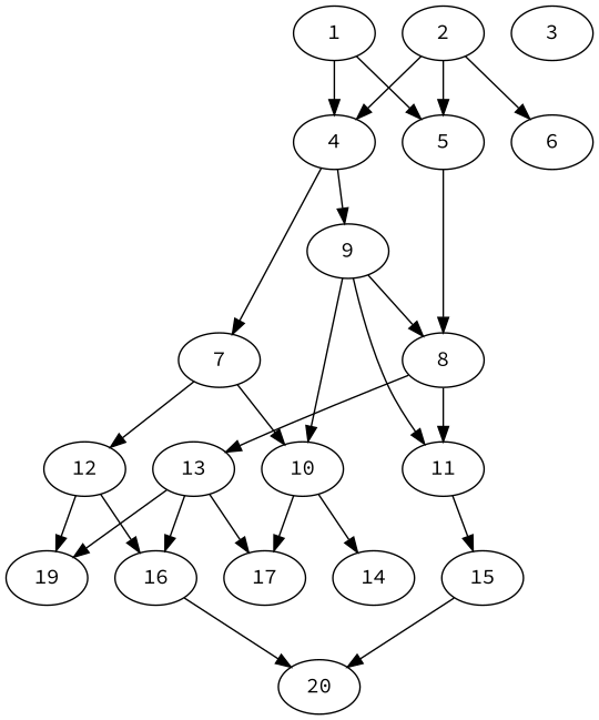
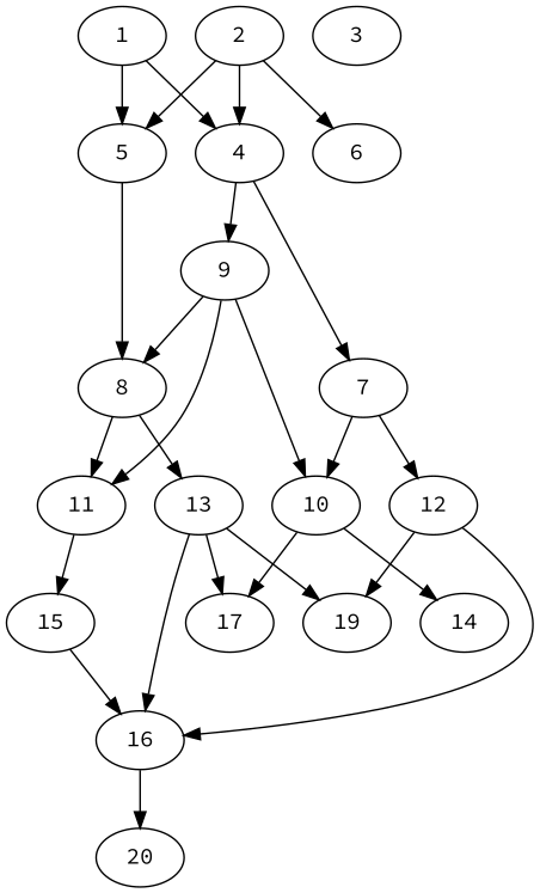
  digraph {
    fontname="Source Code Pro"
    node [alpha=0.15 fontname="Source Code Pro"]
    edge [fontname="Source Code Pro"]
    1 [expect_size=38328320]
    4 [alpha=0.16 expect_size=48013312]
    5 [alpha=0.09 expect_size=21261312]
    7 [alpha=0.09 expect_size=18418688]
    9 [alpha=0.05 expect_size=27139072]
    8 [alpha=0.02 expect_size=11378688]
    10 [alpha=0.17 expect_size=27335680]
    12 [alpha=0.08 expect_size=6668288]
    11 [alpha=0.10 expect_size=17932288]
    13 [alpha=0.09 expect_size=9602048]
    2 [alpha=0.01 expect_size=22224896]
    6 [alpha=0.09 expect_size=50877440]
    3 [alpha=0.05 expect_size=48883712]
    14 [alpha=0.12 expect_size=22471680]
    17 [alpha=0.08 expect_size=8961024]
    16 [expect_size=34682880]
    19 [expect_size=34485248]
    15 [alpha=0.19 expect_size=12689408]
    20 [expect_size=47143936]
    1 -> 4
    1 -> 5
    4 -> 7
    4 -> 9
    5 -> 8
    7 -> 10
    7 -> 12
    9 -> 8
    9 -> 10
    9 -> 11
    8 -> 11
    8 -> 13
    10 -> 14
    10 -> 17
    12 -> 16
    12 -> 19
    11 -> 15
    13 -> 17
    13 -> 16
    13 -> 19
    2 -> 4
    2 -> 5
    2 -> 6
    16 -> 20
-   15 -> 20
+   15 -> 16
  }
